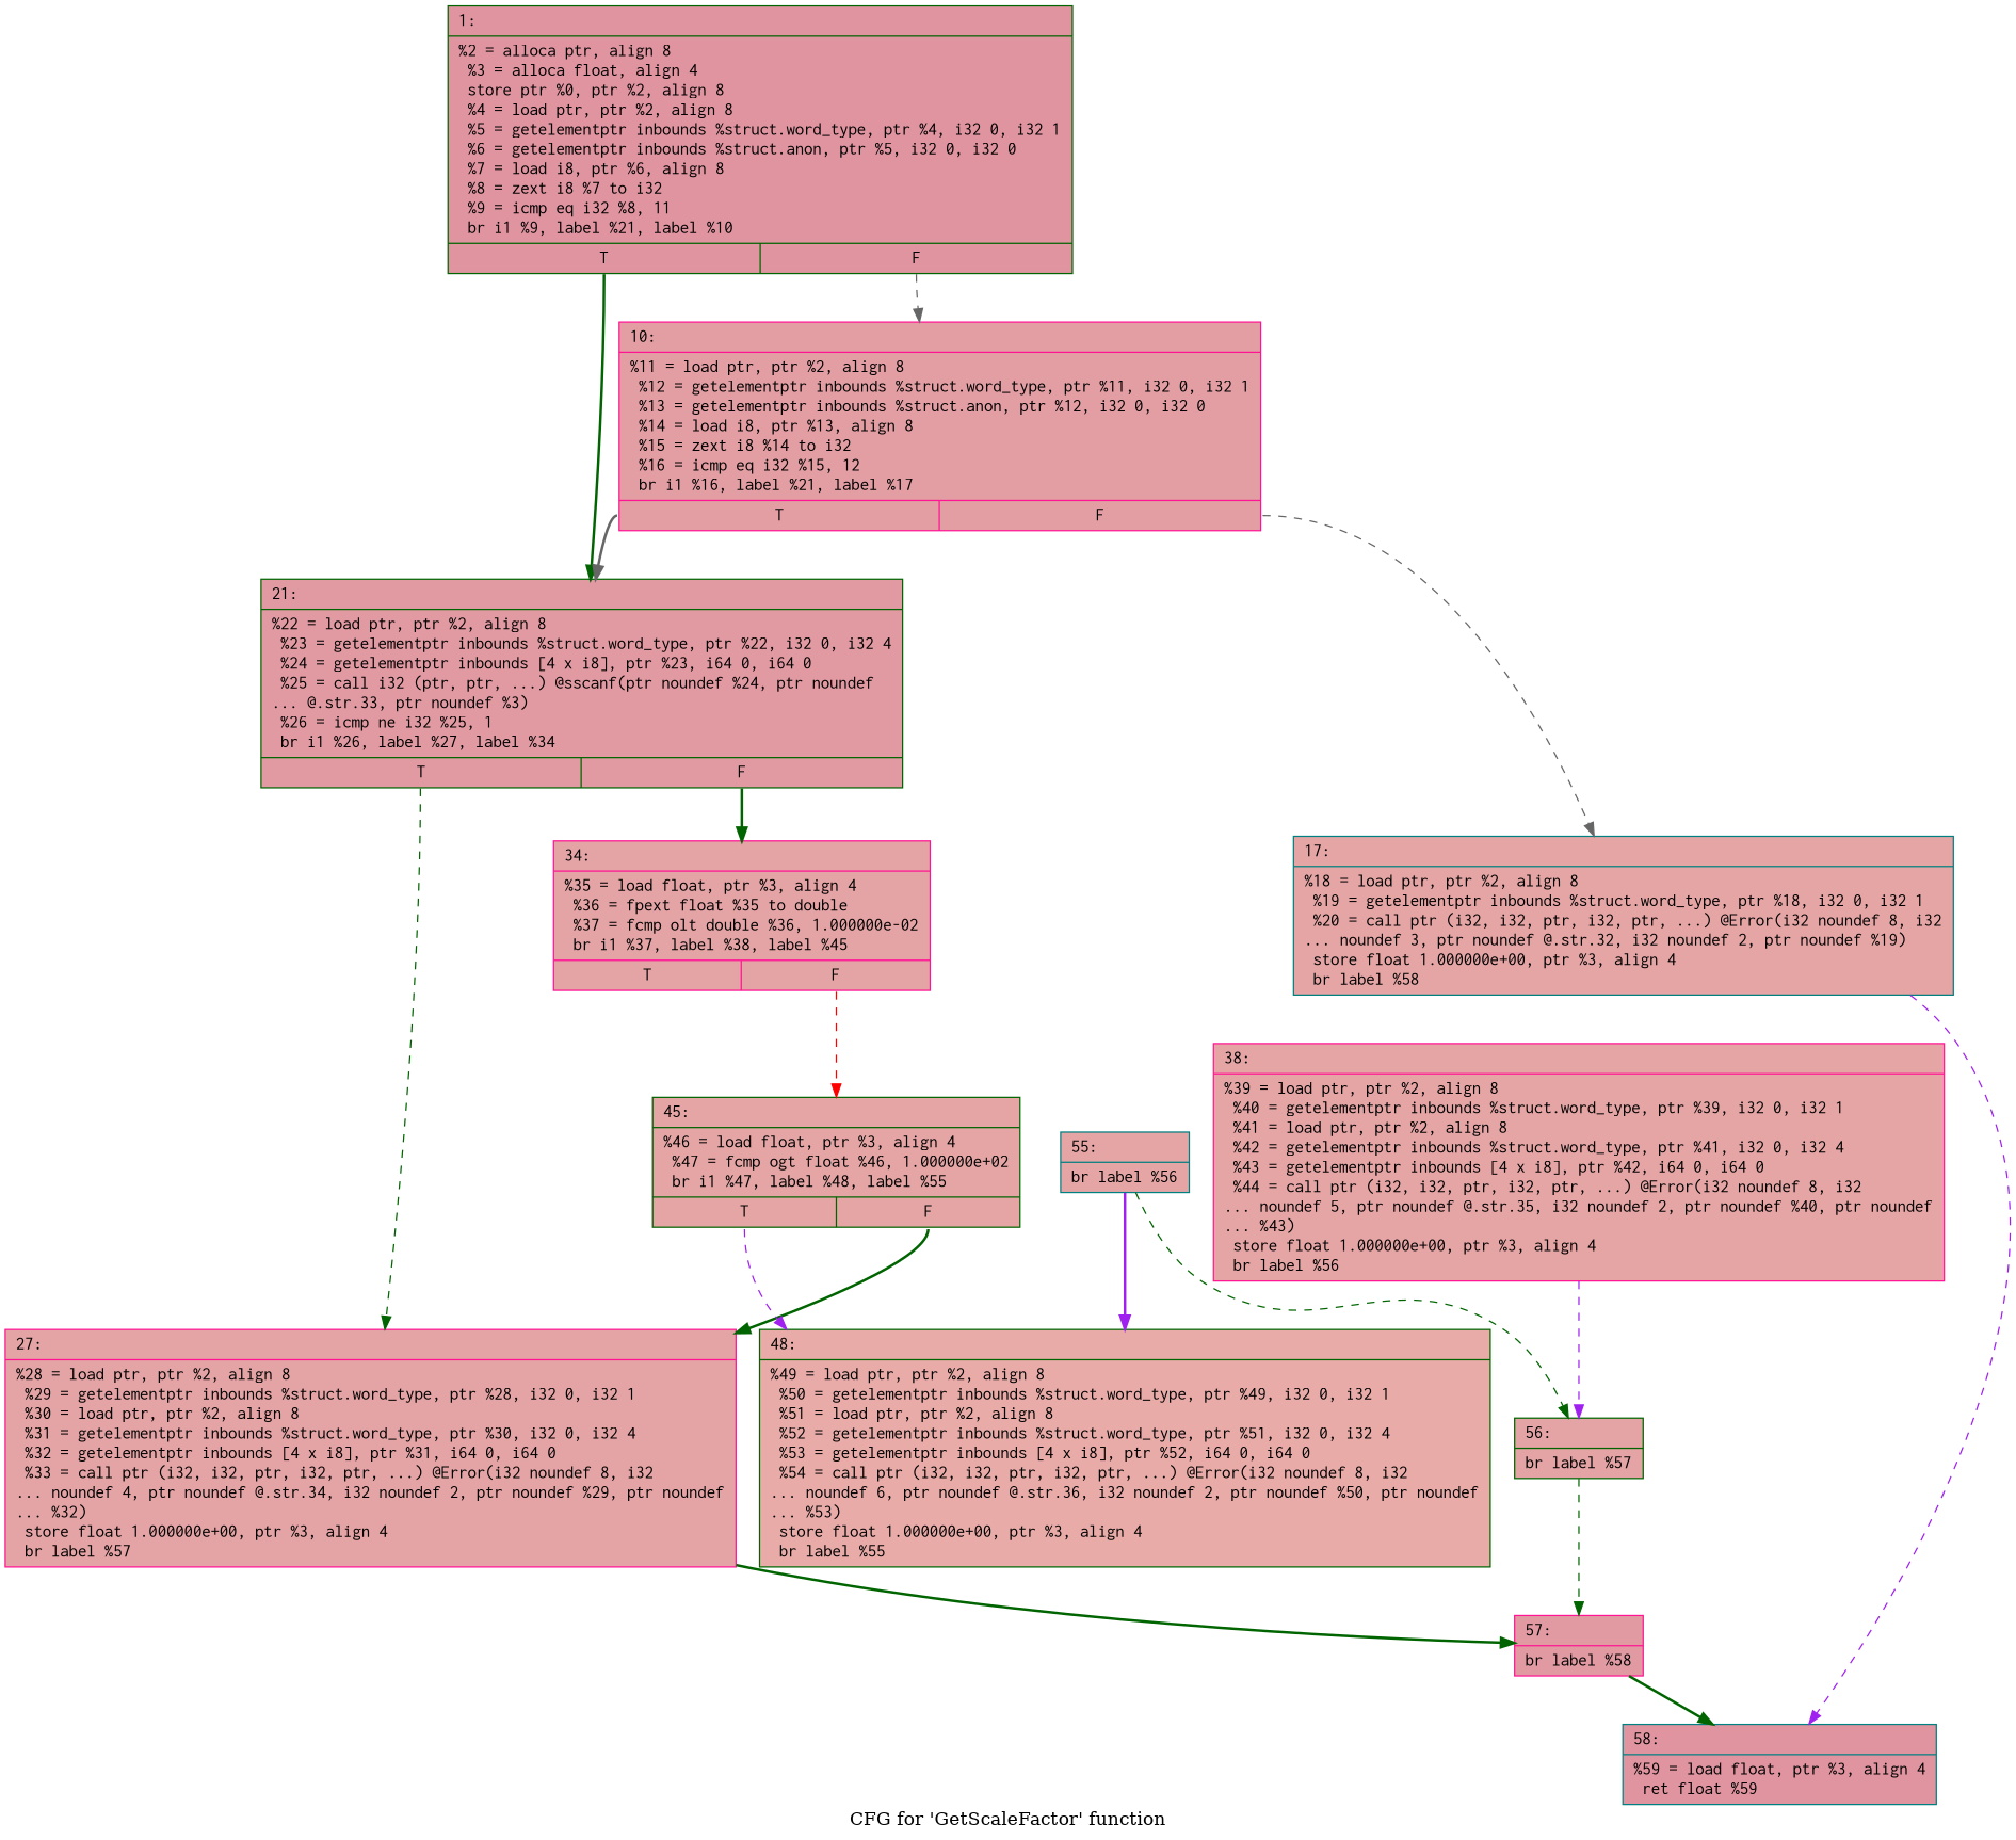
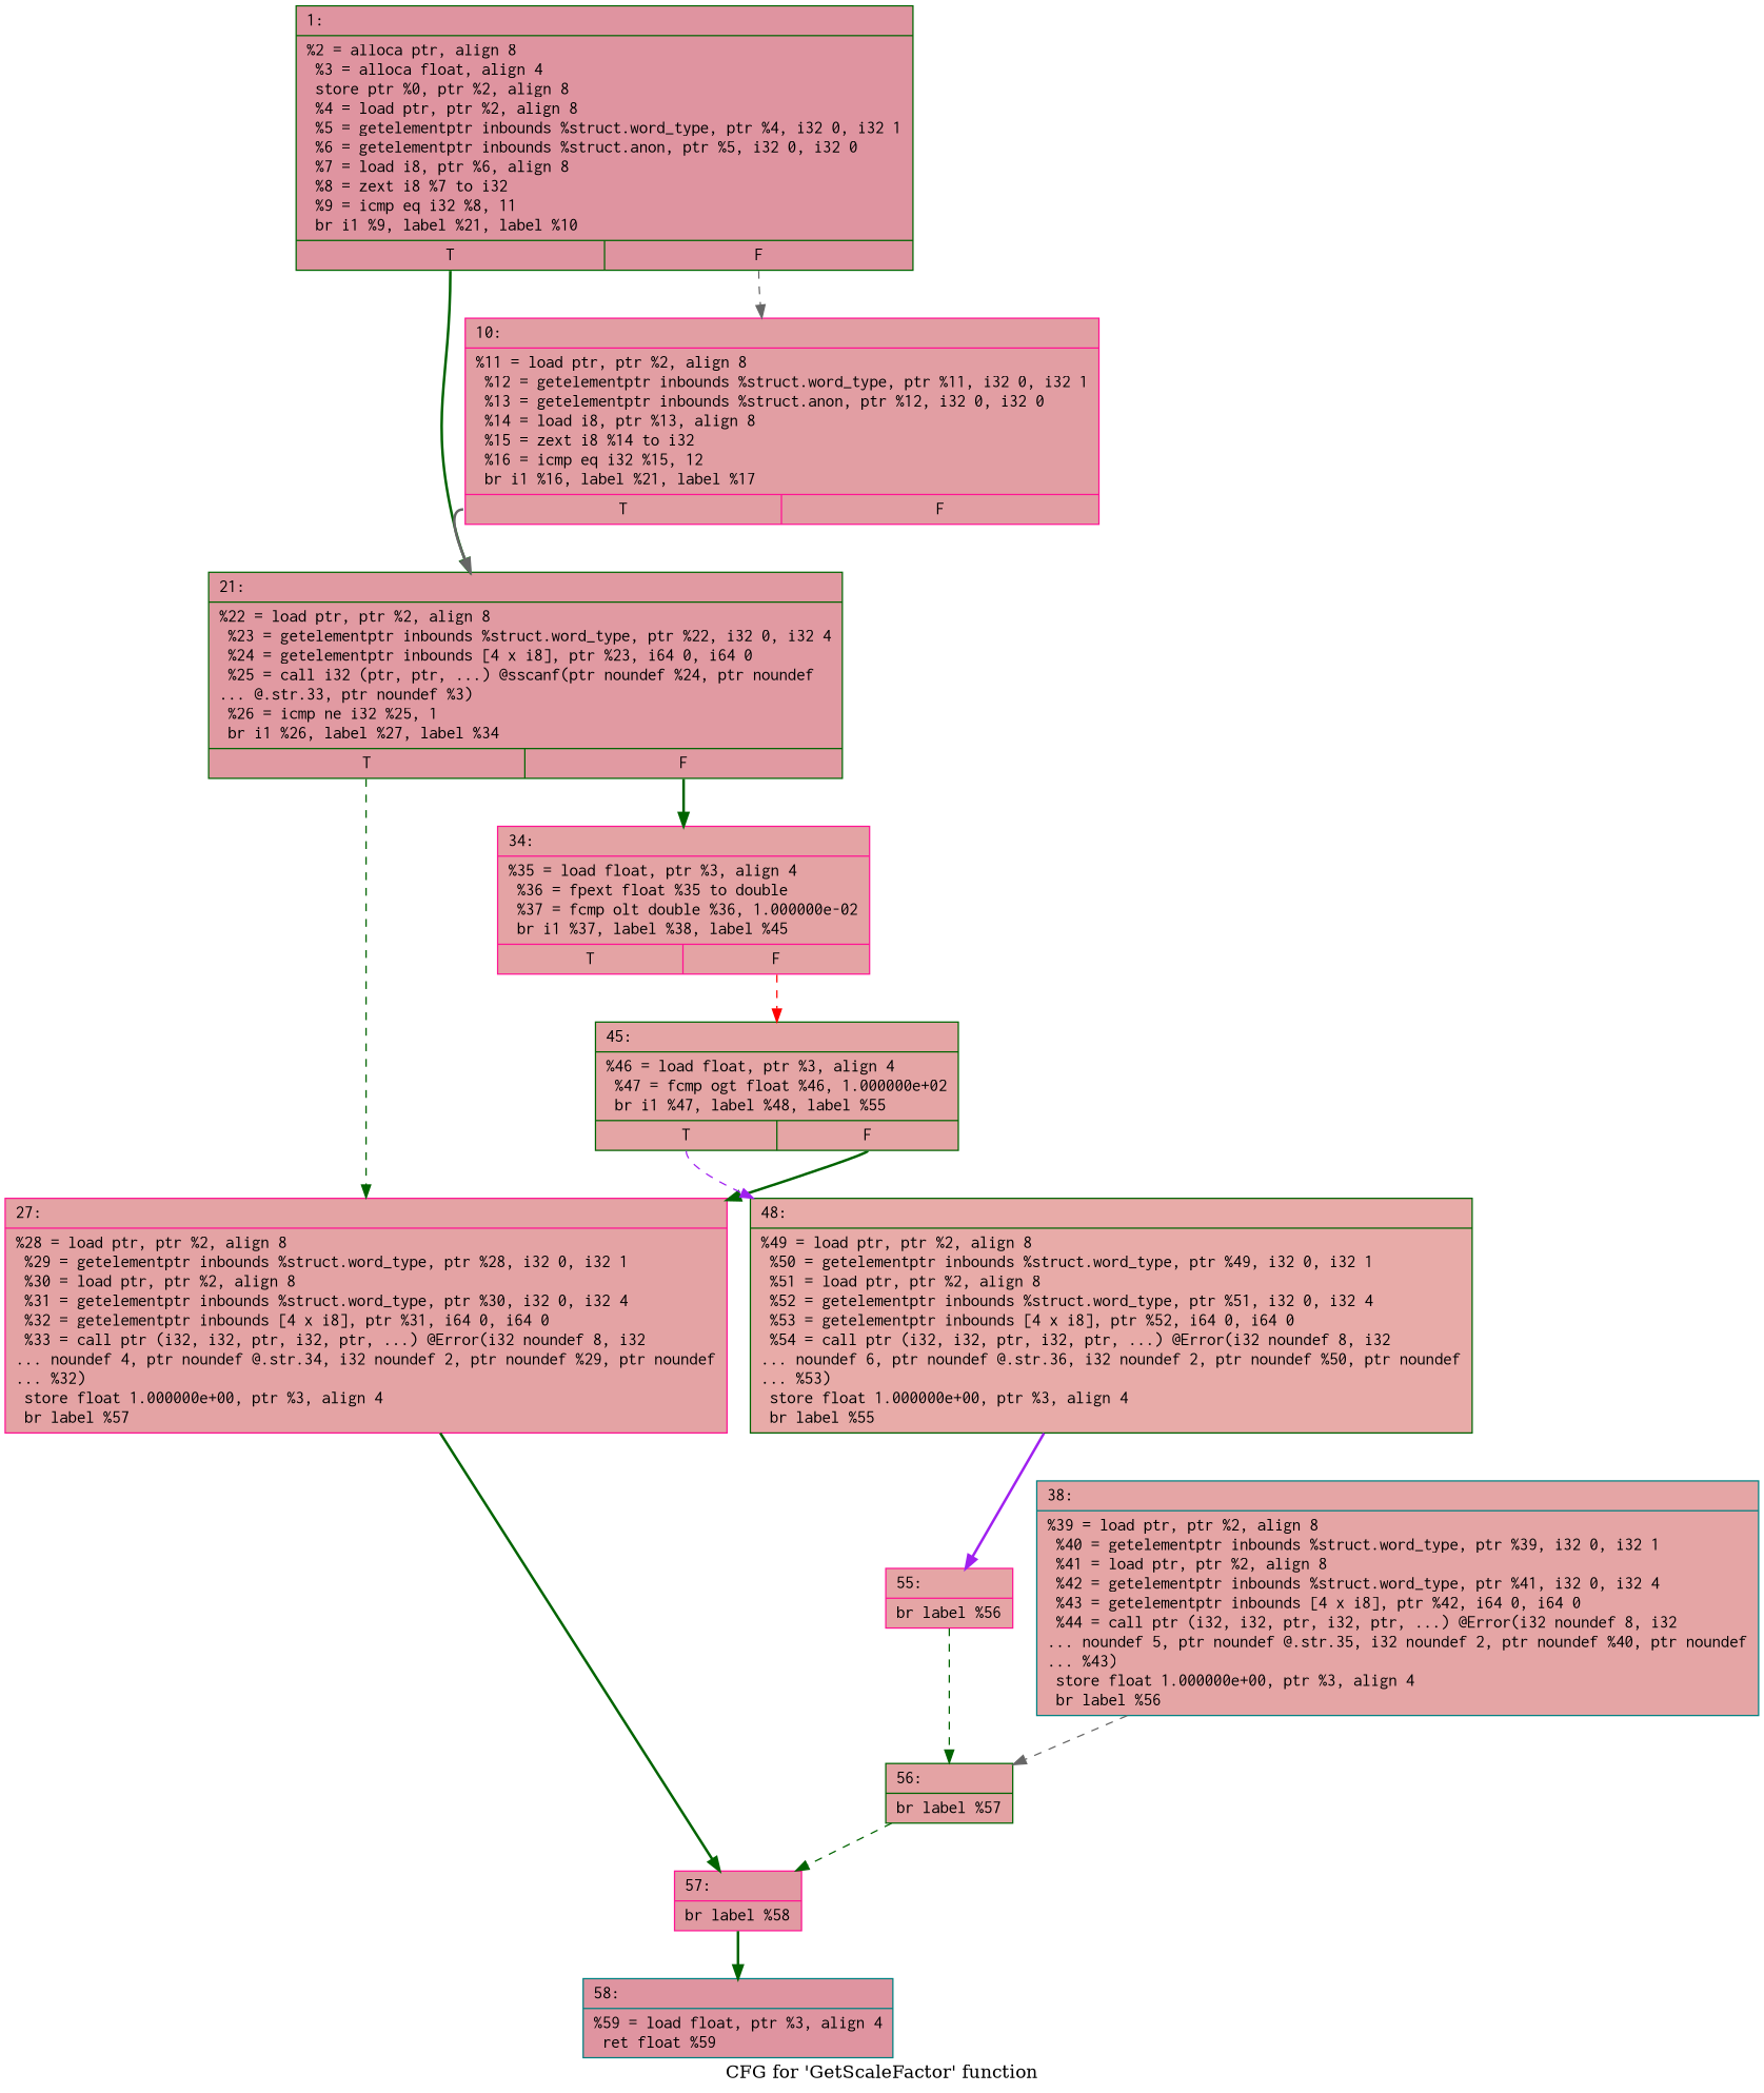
  digraph {
    label="CFG for 'GetScaleFactor' function"
    node [color=darkgreen fillcolor="#c5333470" fontname=Courier shape=record style=filled]
    edge [color=darkgreen style=dashed]
    n1 [fillcolor="#b70d2870" label="{1:\l|  %2 = alloca ptr, align 8\l  %3 = alloca float, align 4\l  store ptr %0, ptr %2, align 8\l  %4 = load ptr, ptr %2, align 8\l  %5 = getelementptr inbounds %struct.word_type, ptr %4, i32 0, i32 1\l  %6 = getelementptr inbounds %struct.anon, ptr %5, i32 0, i32 0\l  %7 = load i8, ptr %6, align 8\l  %8 = zext i8 %7 to i32\l  %9 = icmp eq i32 %8, 11\l  br i1 %9, label %21, label %10\l|{<s0>T|<s1>F}}"]
    n2 [fillcolor="#bb1b2c70" label="{21:\l|  %22 = load ptr, ptr %2, align 8\l  %23 = getelementptr inbounds %struct.word_type, ptr %22, i32 0, i32 4\l  %24 = getelementptr inbounds [4 x i8], ptr %23, i64 0, i64 0\l  %25 = call i32 (ptr, ptr, ...) @sscanf(ptr noundef %24, ptr noundef\l... @.str.33, ptr noundef %3)\l  %26 = icmp ne i32 %25, 1\l  br i1 %26, label %27, label %34\l|{<s0>T|<s1>F}}"]
    n3 [color=deeppink fillcolor="#be242e70" label="{10:\l|  %11 = load ptr, ptr %2, align 8\l  %12 = getelementptr inbounds %struct.word_type, ptr %11, i32 0, i32 1\l  %13 = getelementptr inbounds %struct.anon, ptr %12, i32 0, i32 0\l  %14 = load i8, ptr %13, align 8\l  %15 = zext i8 %14 to i32\l  %16 = icmp eq i32 %15, 12\l  br i1 %16, label %21, label %17\l|{<s0>T|<s1>F}}"]
    n4 [color=deeppink fillcolor="#c32e3170" label="{27:\l|  %28 = load ptr, ptr %2, align 8\l  %29 = getelementptr inbounds %struct.word_type, ptr %28, i32 0, i32 1\l  %30 = load ptr, ptr %2, align 8\l  %31 = getelementptr inbounds %struct.word_type, ptr %30, i32 0, i32 4\l  %32 = getelementptr inbounds [4 x i8], ptr %31, i64 0, i64 0\l  %33 = call ptr (i32, i32, ptr, i32, ptr, ...) @Error(i32 noundef 8, i32\l... noundef 4, ptr noundef @.str.34, i32 noundef 2, ptr noundef %29, ptr noundef\l... %32)\l  store float 1.000000e+00, ptr %3, align 4\l  br label %57\l}"]
    n5 [color=deeppink fillcolor="#c32e3170" label="{34:\l|  %35 = load float, ptr %3, align 4\l  %36 = fpext float %35 to double\l  %37 = fcmp olt double %36, 1.000000e-02\l  br i1 %37, label %38, label %45\l|{<s0>T|<s1>F}}"]
-   n6 [color=teal label="{17:\l|  %18 = load ptr, ptr %2, align 8\l  %19 = getelementptr inbounds %struct.word_type, ptr %18, i32 0, i32 1\l  %20 = call ptr (i32, i32, ptr, i32, ptr, ...) @Error(i32 noundef 8, i32\l... noundef 3, ptr noundef @.str.32, i32 noundef 2, ptr noundef %19)\l  store float 1.000000e+00, ptr %3, align 4\l  br label %58\l}"]
    n7 [color=deeppink fillcolor="#bb1b2c70" label="{57:\l|  br label %58\l}"]
    n8 [label="{45:\l|  %46 = load float, ptr %3, align 4\l  %47 = fcmp ogt float %46, 1.000000e+02\l  br i1 %47, label %48, label %55\l|{<s0>T|<s1>F}}"]
    n9 [color=teal fillcolor="#b70d2870" label="{58:\l|  %59 = load float, ptr %3, align 4\l  ret float %59\l}"]
-   n10 [color=deeppink label="{38:\l|  %39 = load ptr, ptr %2, align 8\l  %40 = getelementptr inbounds %struct.word_type, ptr %39, i32 0, i32 1\l  %41 = load ptr, ptr %2, align 8\l  %42 = getelementptr inbounds %struct.word_type, ptr %41, i32 0, i32 4\l  %43 = getelementptr inbounds [4 x i8], ptr %42, i64 0, i64 0\l  %44 = call ptr (i32, i32, ptr, i32, ptr, ...) @Error(i32 noundef 8, i32\l... noundef 5, ptr noundef @.str.35, i32 noundef 2, ptr noundef %40, ptr noundef\l... %43)\l  store float 1.000000e+00, ptr %3, align 4\l  br label %56\l}"]
+   n10 [color=teal label="{38:\l|  %39 = load ptr, ptr %2, align 8\l  %40 = getelementptr inbounds %struct.word_type, ptr %39, i32 0, i32 1\l  %41 = load ptr, ptr %2, align 8\l  %42 = getelementptr inbounds %struct.word_type, ptr %41, i32 0, i32 4\l  %43 = getelementptr inbounds [4 x i8], ptr %42, i64 0, i64 0\l  %44 = call ptr (i32, i32, ptr, i32, ptr, ...) @Error(i32 noundef 8, i32\l... noundef 5, ptr noundef @.str.35, i32 noundef 2, ptr noundef %40, ptr noundef\l... %43)\l  store float 1.000000e+00, ptr %3, align 4\l  br label %56\l}"]
    n11 [fillcolor="#c32e3170" label="{56:\l|  br label %57\l}"]
    n12 [fillcolor="#cc403a70" label="{48:\l|  %49 = load ptr, ptr %2, align 8\l  %50 = getelementptr inbounds %struct.word_type, ptr %49, i32 0, i32 1\l  %51 = load ptr, ptr %2, align 8\l  %52 = getelementptr inbounds %struct.word_type, ptr %51, i32 0, i32 4\l  %53 = getelementptr inbounds [4 x i8], ptr %52, i64 0, i64 0\l  %54 = call ptr (i32, i32, ptr, i32, ptr, ...) @Error(i32 noundef 8, i32\l... noundef 6, ptr noundef @.str.36, i32 noundef 2, ptr noundef %50, ptr noundef\l... %53)\l  store float 1.000000e+00, ptr %3, align 4\l  br label %55\l}"]
-   n13 [color=teal label="{55:\l|  br label %56\l}"]
+   n13 [color=deeppink label="{55:\l|  br label %56\l}"]
    n1 -> n2 [style=bold tailport=s0]
    n1 -> n3 [color=gray40 tailport=s1]
    n2 -> n4 [tailport=s0]
    n2 -> n5 [style=bold tailport=s1]
    n3 -> n2 [color=gray40 style=bold tailport=s0]
-   n3 -> n6 [color=gray40 tailport=s1]
    n4 -> n7 [style=bold]
    n5 -> n8 [color=red tailport=s1]
-   n6 -> n9 [color=purple]
    n7 -> n9 [style=bold]
    n8 -> n4 [style=bold tailport=s1]
    n8 -> n12 [color=purple tailport=s0]
-   n10 -> n11 [color=purple]
+   n10 -> n11 [color=gray40]
    n11 -> n7
-   n13 -> n12 [color=purple style=bold]
+   n12 -> n13 [color=purple style=bold]
    n13 -> n11
  }
